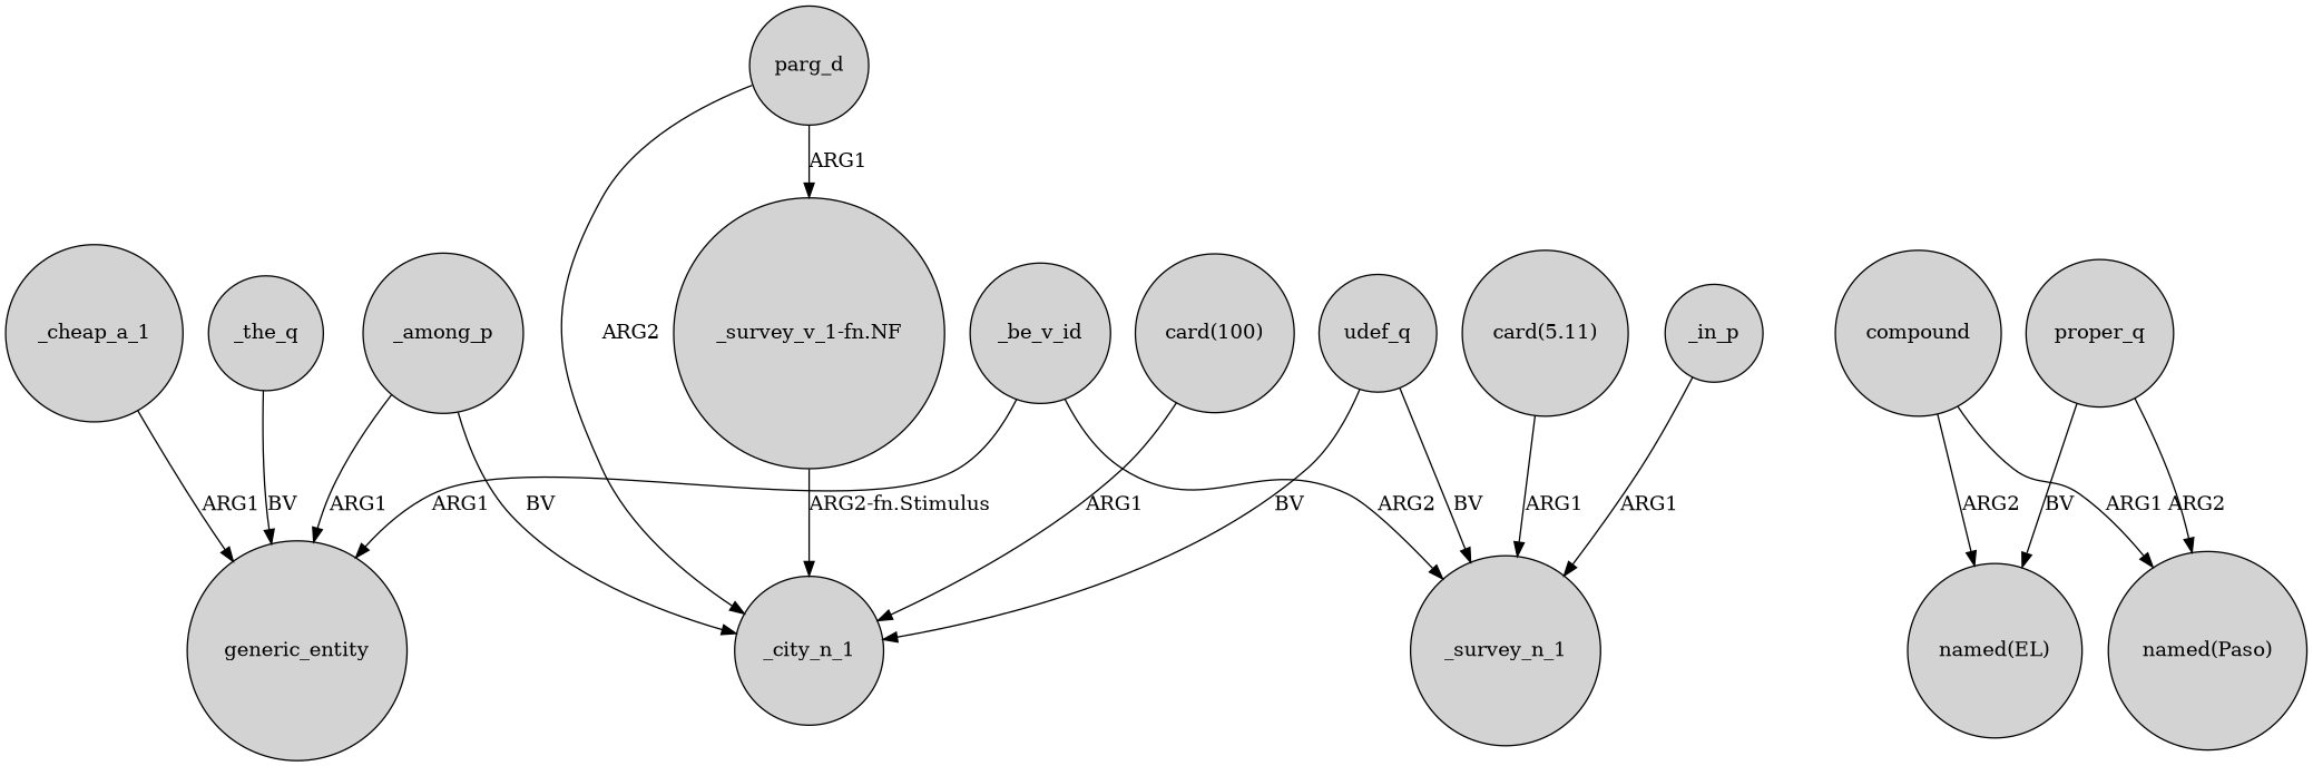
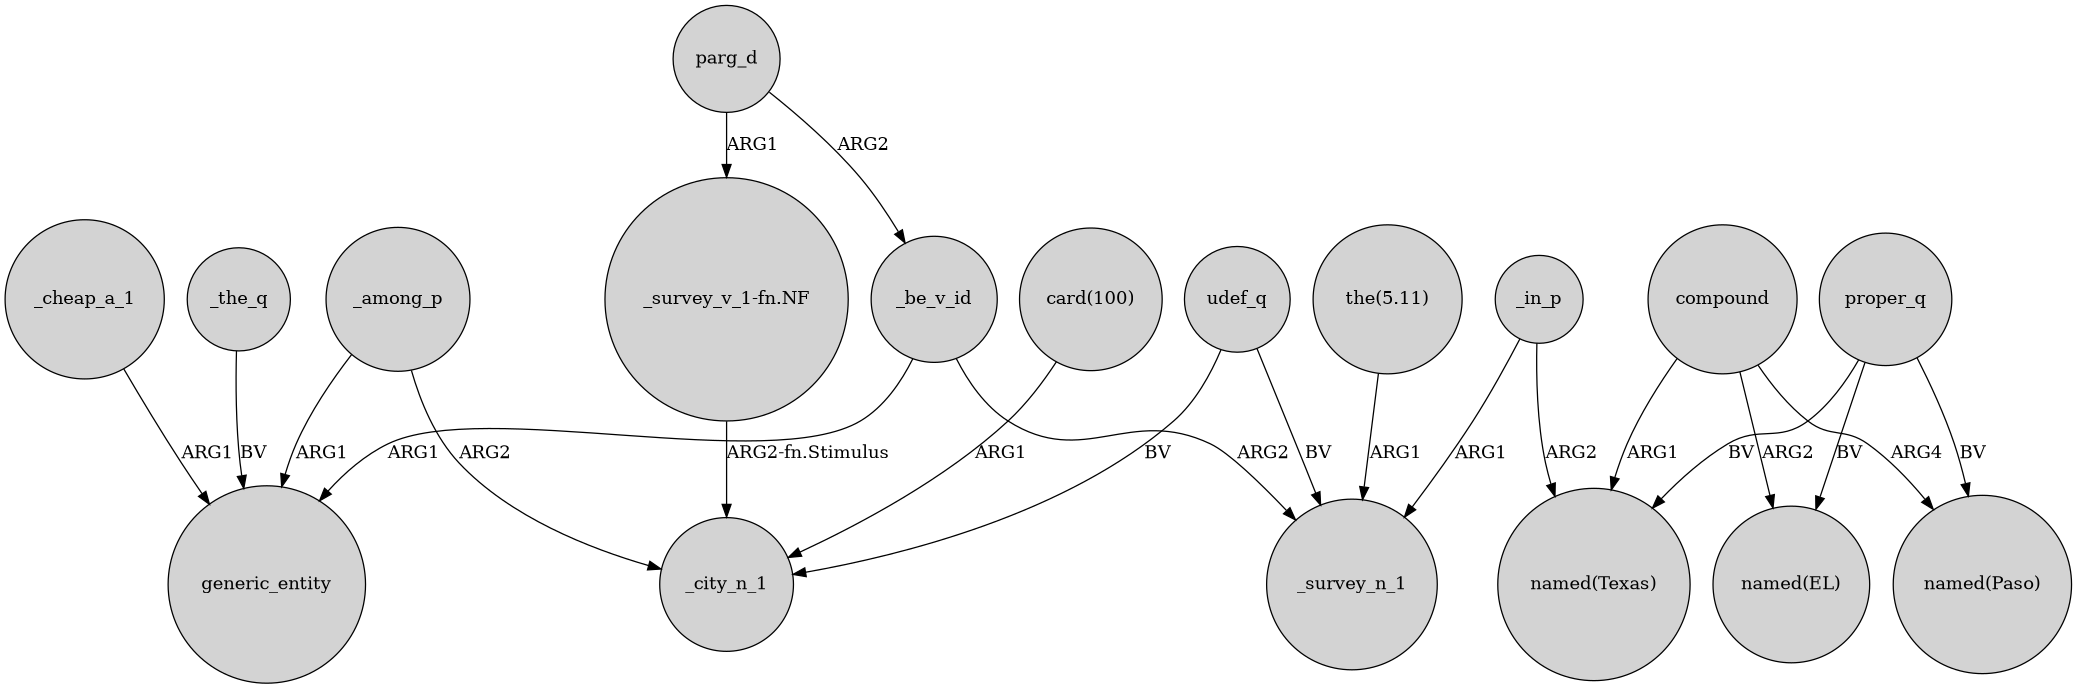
  digraph {
    node [shape=circle style=filled]
    _the_q
    generic_entity
    compound
+   "named(Texas)"
    "named(EL)"
    "named(Paso)"
    proper_q
    _cheap_a_1
    _be_v_id
    n10 [label=_survey_n_1]
    parg_d
    "_survey_v_1-fn.NF"
    _city_n_1
    udef_q
    _among_p
-   "card(5.11)"
+   "card(5.11)" [label="the(5.11)"]
    "card(100)"
    _in_p
    _the_q -> generic_entity [label=BV]
+   compound -> "named(Texas)" [label=ARG1]
    compound -> "named(EL)" [label=ARG2]
-   compound -> "named(Paso)" [label=ARG1]
+   compound -> "named(Paso)" [label=ARG4]
+   proper_q -> "named(Texas)" [label=BV]
    proper_q -> "named(EL)" [label=BV]
-   proper_q -> "named(Paso)" [label=ARG2]
+   proper_q -> "named(Paso)" [label=BV]
    _cheap_a_1 -> generic_entity [label=ARG1]
    _be_v_id -> generic_entity [label=ARG1]
    _be_v_id -> n10 [label=ARG2]
    parg_d -> "_survey_v_1-fn.NF" [label=ARG1]
-   parg_d -> _city_n_1 [label=ARG2]
+   parg_d -> _be_v_id [label=ARG2]
    "_survey_v_1-fn.NF" -> _city_n_1 [label="ARG2-fn.Stimulus"]
    udef_q -> n10 [label=BV]
    udef_q -> _city_n_1 [label=BV]
    _among_p -> generic_entity [label=ARG1]
-   _among_p -> _city_n_1 [label=BV]
+   _among_p -> _city_n_1 [label=ARG2]
    "card(5.11)" -> n10 [label=ARG1]
    "card(100)" -> _city_n_1 [label=ARG1]
+   _in_p -> "named(Texas)" [label=ARG2]
    _in_p -> n10 [label=ARG1]
  }
